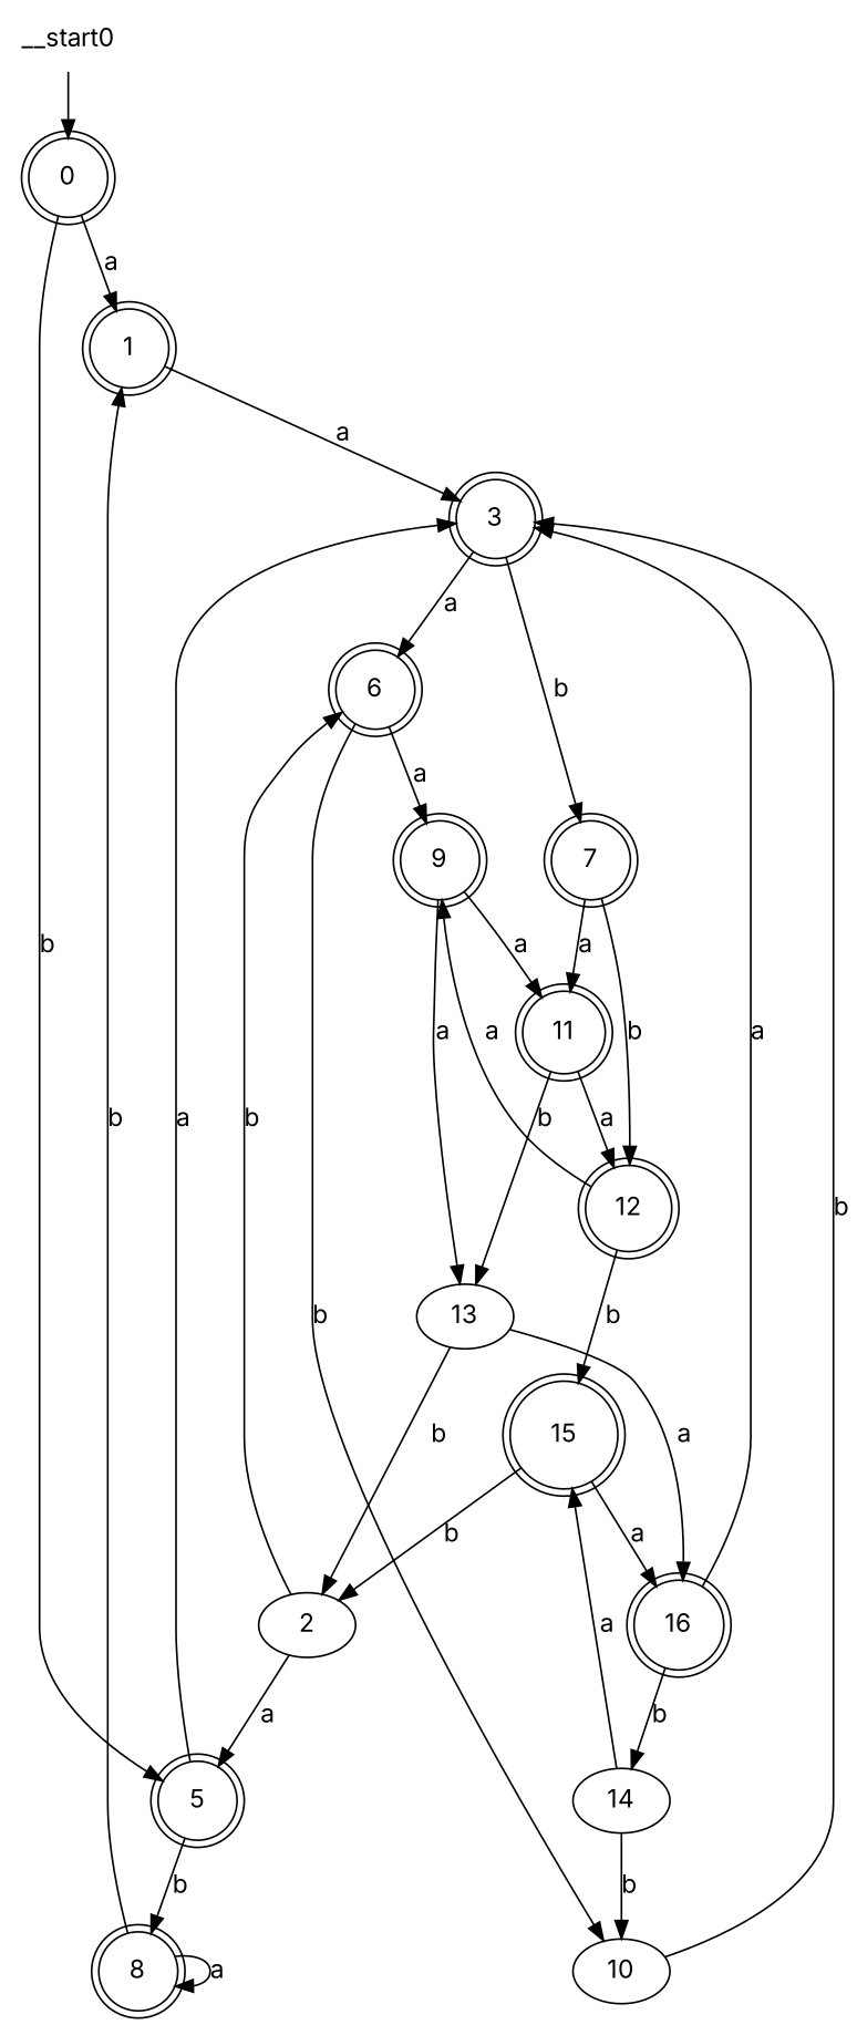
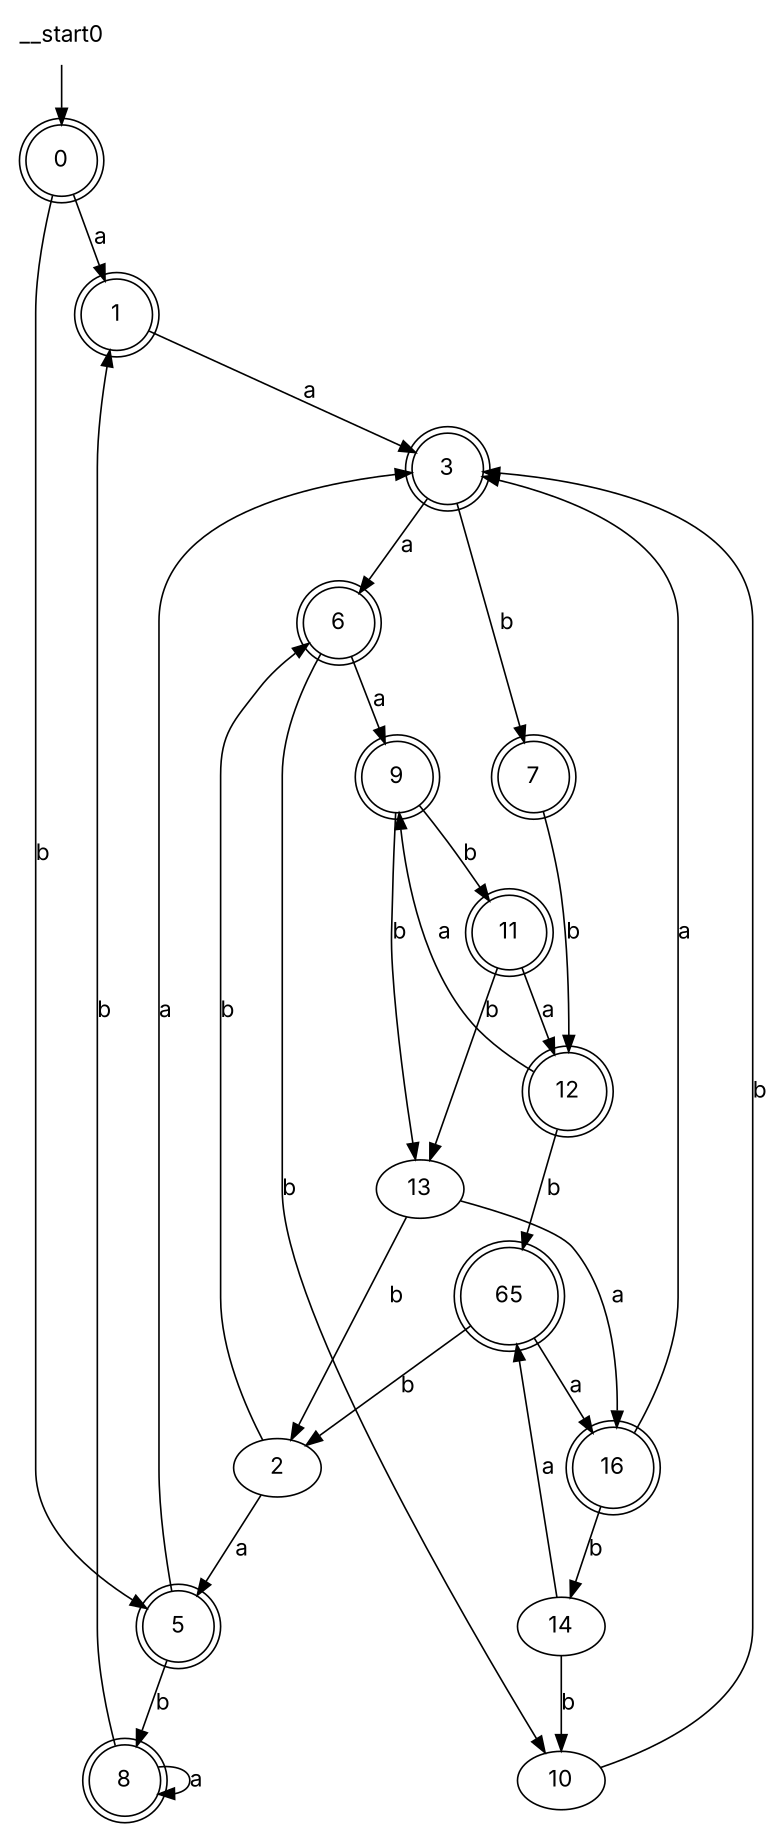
  digraph {
    fontname=Inter
    node [fontname=Inter shape=doublecircle]
    edge [fontname=Inter]
    __start0 [shape=none]
    0
    1
    5
    3
    2 [shape=""]
    6
    7
    8
    9
    10 [shape=""]
    11
    12
    13 [shape=""]
-   15
+   15 [label=65]
    16
    14 [shape=""]
    __start0 -> 0
    0 -> 1 [label=a]
    0 -> 5 [label=b]
    1 -> 3 [label=a]
    5 -> 3 [label=a]
    5 -> 8 [label=b]
    3 -> 6 [label=a]
    3 -> 7 [label=b]
    2 -> 5 [label=a]
    2 -> 6 [label=b]
    6 -> 9 [label=a]
    6 -> 10 [label=b]
-   7 -> 11 [label=a]
    7 -> 12 [label=b]
    8 -> 1 [label=b]
    8 -> 8 [label=a]
-   9 -> 11 [label=a]
-   9 -> 13 [label=a]
+   9 -> 11 [label=b]
+   9 -> 13 [label=b]
    10 -> 3 [label=b]
    11 -> 12 [label=a]
    11 -> 13 [label=b]
    12 -> 9 [label=a]
    12 -> 15 [label=b]
    13 -> 2 [label=b]
    13 -> 16 [label=a]
    15 -> 2 [label=b]
    15 -> 16 [label=a]
    16 -> 3 [label=a]
    16 -> 14 [label=b]
    14 -> 10 [label=b]
    14 -> 15 [label=a]
  }
